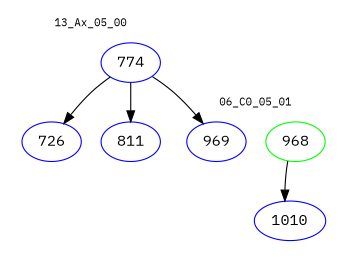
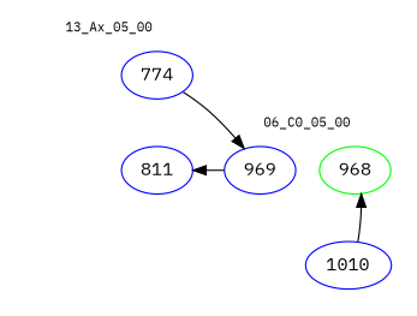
  digraph {
    fontname="IBM Plex Mono"
    node [color=blue fontname="IBM Plex Mono"]
    edge [color=black fontname="IBM Plex Mono"]
    n1 [label=774]
-   n2 [label=726]
    n3 [label=811]
    n4 [color=green label=968]
    n5 [label=969]
    n6 [label=1010]
    subgraph cluster_1 {
      color=white
      fontsize=10
      label="13_Ax_05_00"
      n1
-     n2
      n3
    }
    subgraph cluster_2 {
      color=white
      fontsize=10
-     label="06_C0_05_01"
+     label="06_C0_05_00"
      n4
      n5
      n6
    }
-   n1 -> n2
-   n1 -> n3
+   n5 -> n3
    n1 -> n5
-   n4 -> n6
+   n6 -> n4
  }
